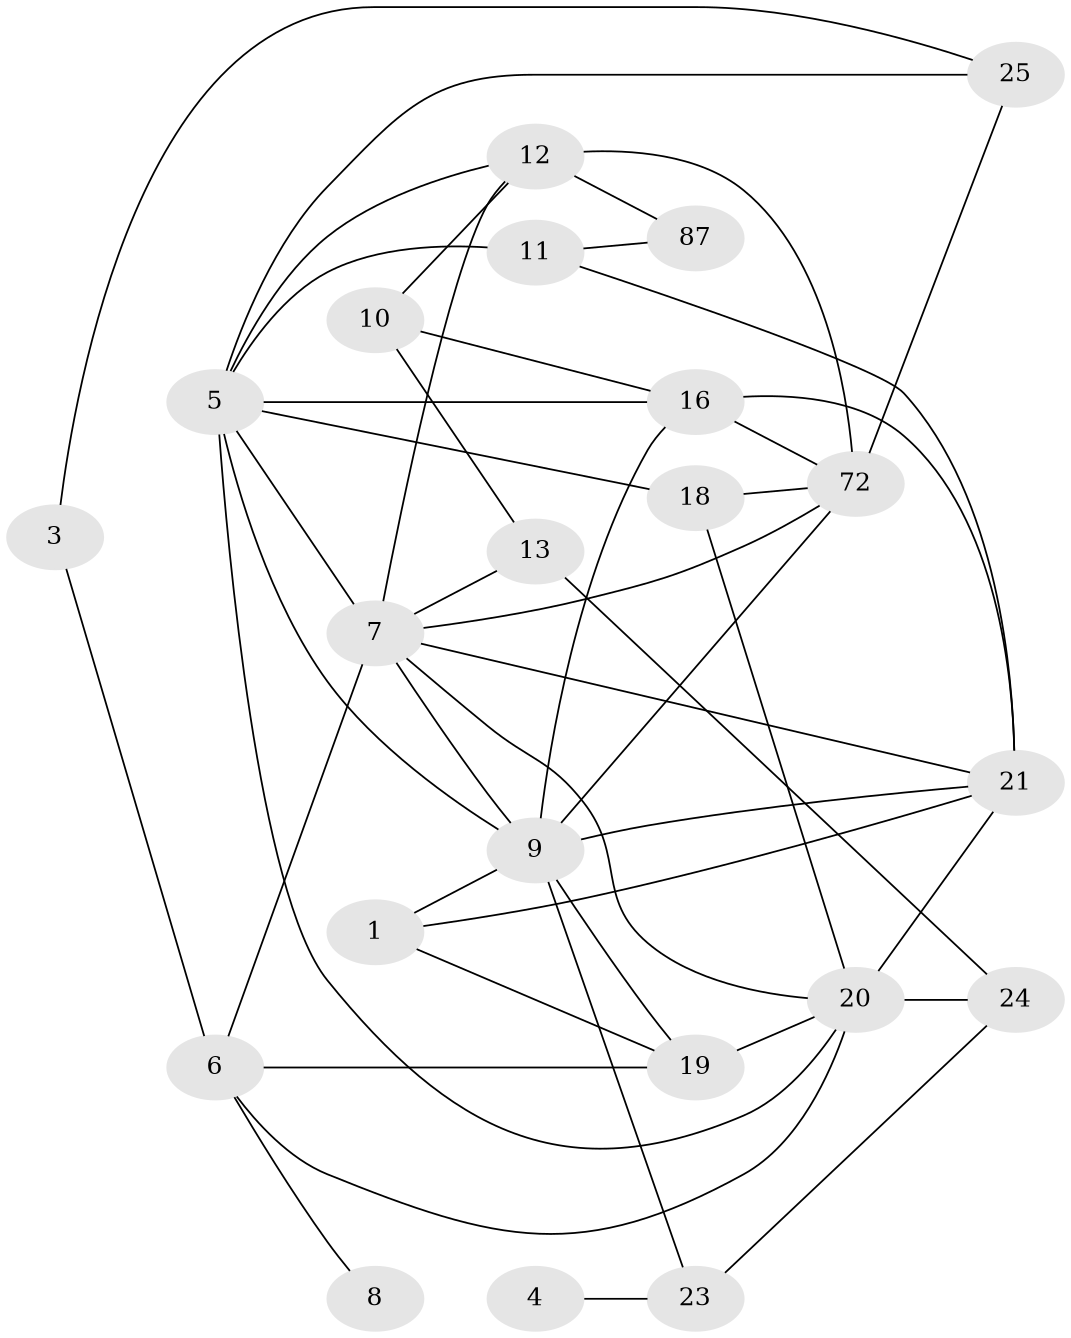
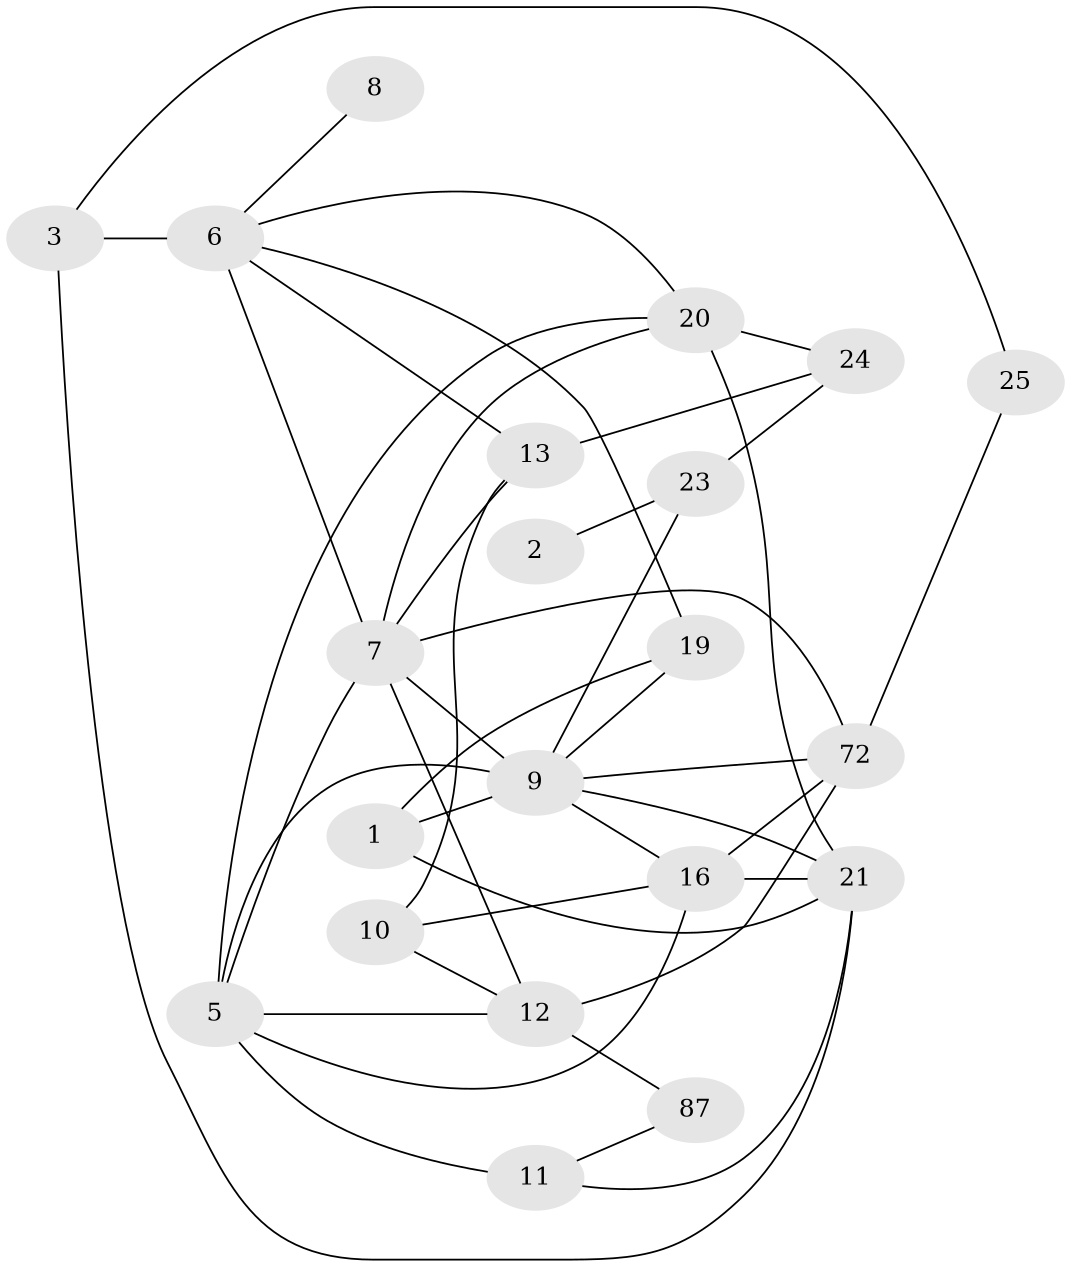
  graph {
    rankdir=LR
    node [color=gray90 style=filled]
    edge [weight=1.0]
    1
    9
    19
    21
    23
    16
    n7 [label=72]
    20
    3
    6
    25
    7
    8
    13
-   4
+   4 [label=2]
    24
    5
    11
    12
-   18
    n21 [label=87]
    10
    1 -- 9
    1 -- 19
    1 -- 21
    9 -- 19
    9 -- 21
    9 -- 23
    9 -- 16
    9 -- n7
-   19 -- 20
    23 -- 24
    16 -- 21
    16 -- n7
    n7 -- 25
    20 -- 21 [weight=2.0]
    20 -- 24 [weight=2.0]
    3 -- 6
    3 -- 25
    6 -- 19
    6 -- 20
    6 -- 7
    6 -- 8
+   6 -- 13
    7 -- 9
-   7 -- 21
+   3 -- 21
    7 -- n7
    7 -- 20
    7 -- 13
    7 -- 12 [weight=2.0]
    13 -- 24
    4 -- 23
    5 -- 9
    5 -- 16
    5 -- 20
-   5 -- 25
    5 -- 7
    5 -- 11
    5 -- 12 [weight=2.0]
-   5 -- 18
    11 -- 21
    11 -- n21
    12 -- n7 [weight=2.0]
    12 -- n21
-   18 -- n7
-   18 -- 20
    10 -- 16
    10 -- 13
    10 -- 12
  }
